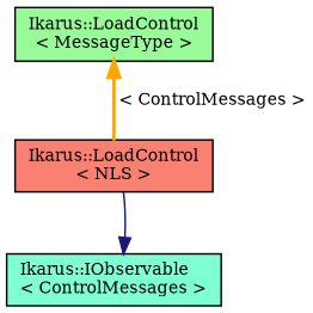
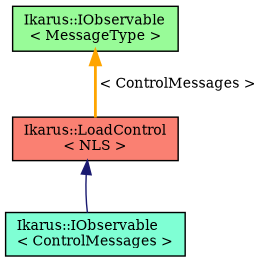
  digraph {
    fontname="DejaVu Serif"
    node [color=black fontname="DejaVu Serif" fontsize=10 shape=record style=filled]
    edge [dir=back fontname="DejaVu Serif" fontsize=10 labelfontname=Helvetica labelfontsize=10]
    n1 [fillcolor=salmon fontcolor=black height=0.2 label="Ikarus::LoadControl\l\< NLS \>" width=0.4]
    n2 [fillcolor=aquamarine height=0.2 label="Ikarus::IObservable\l\< ControlMessages \>" width=0.4]
-   n3 [fillcolor=palegreen height=0.2 label="Ikarus::LoadControl\l\< MessageType \>" width=0.4]
-   n2 -> n1 [color=midnightblue style=solid]
+   n3 [fillcolor=palegreen height=0.2 label="Ikarus::IObservable\l\< MessageType \>" width=0.4]
+   n1 -> n2 [color=midnightblue style=solid]
    n3 -> n1 [color=orange label=" \< ControlMessages \>" style=bold]
  }
